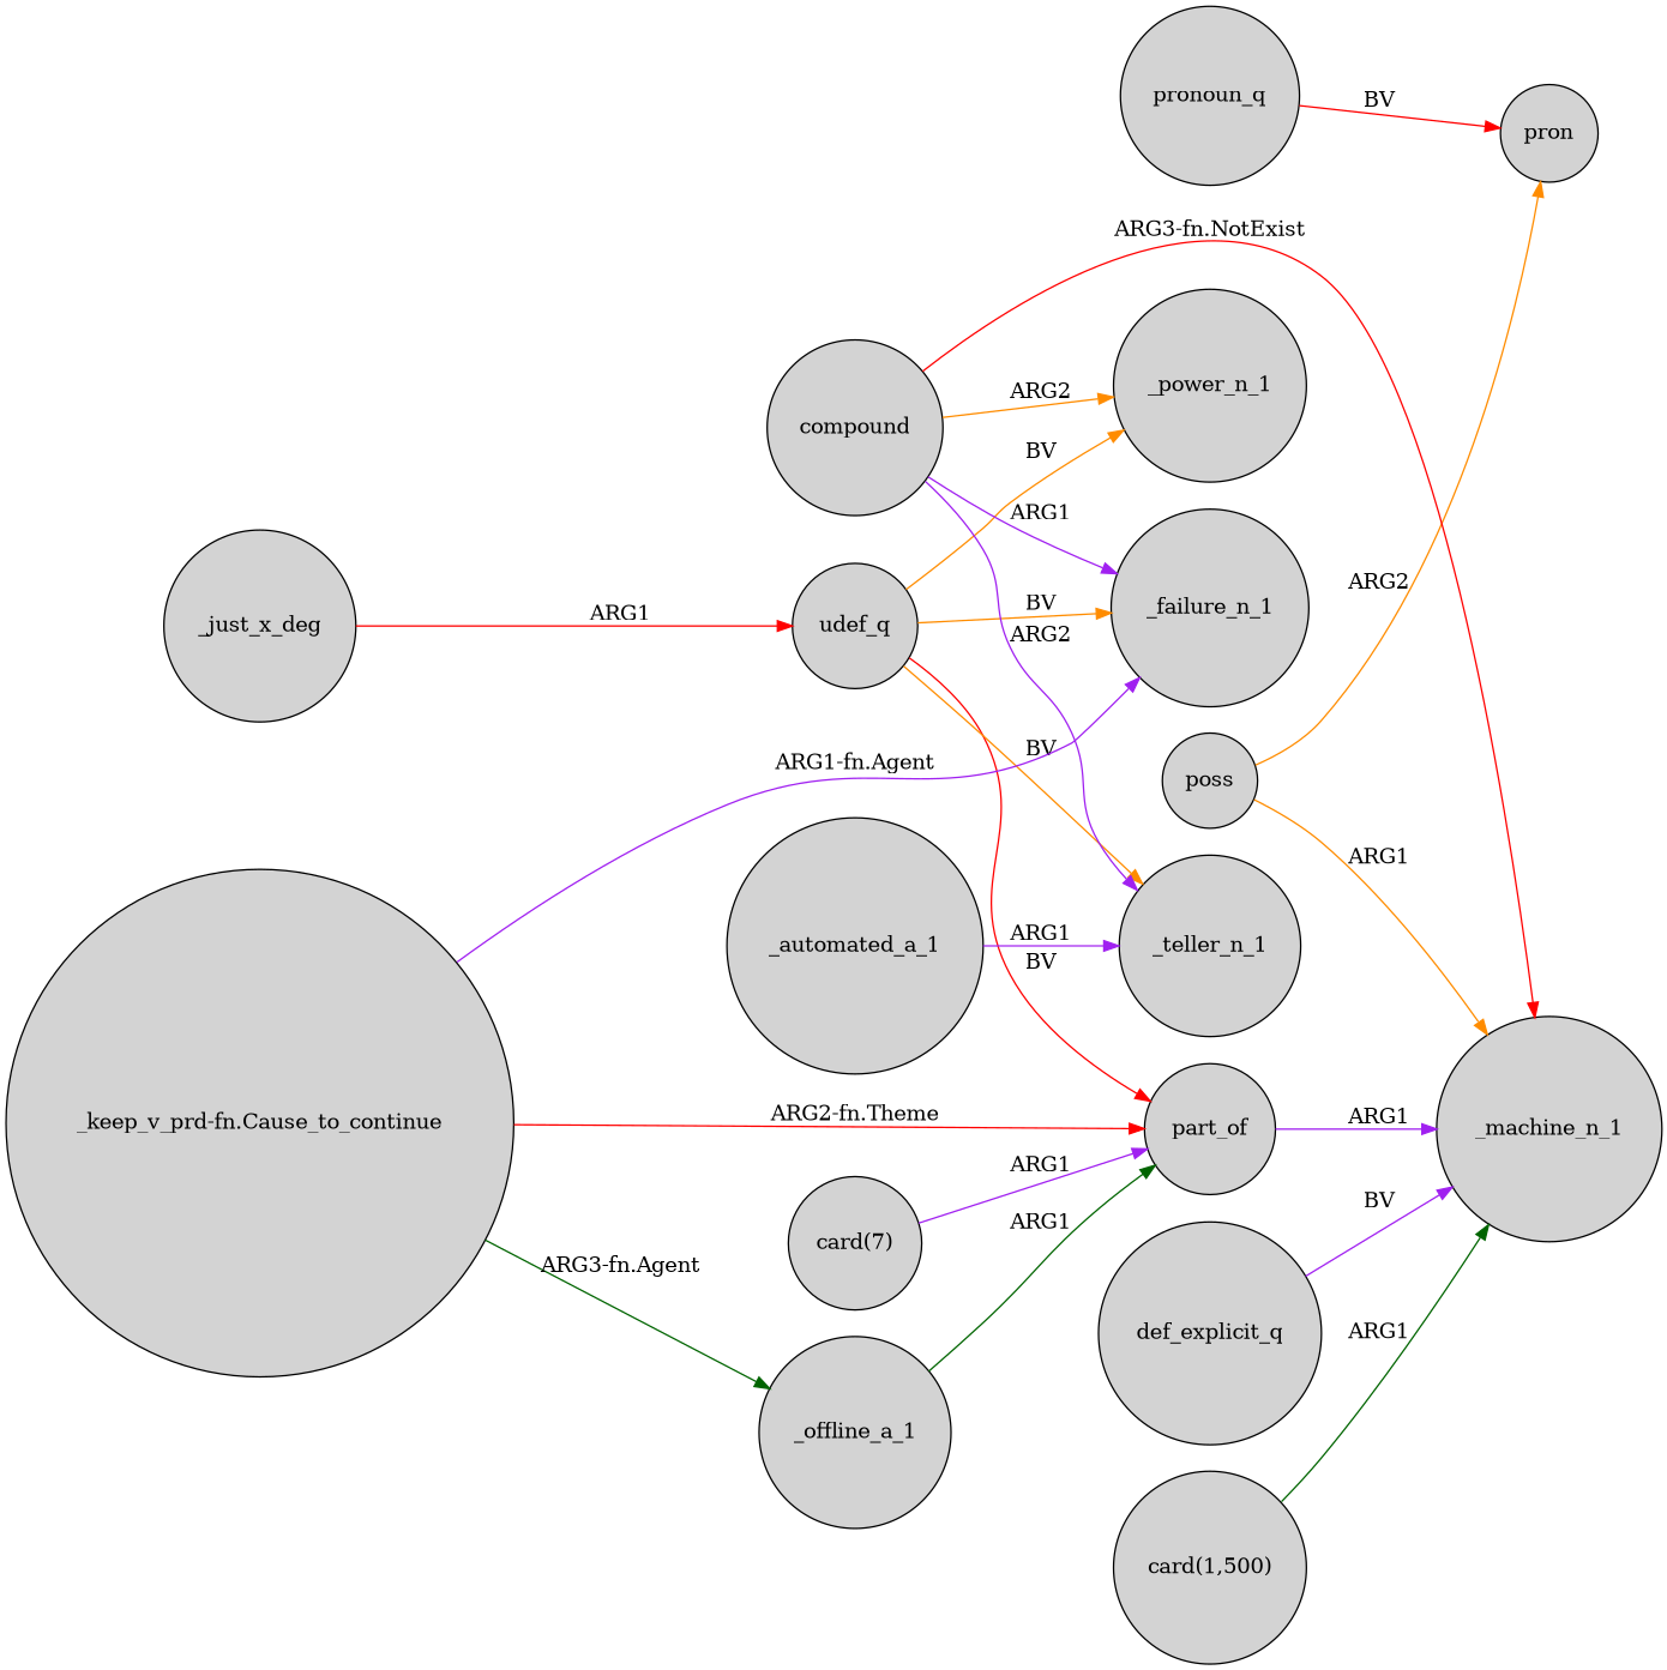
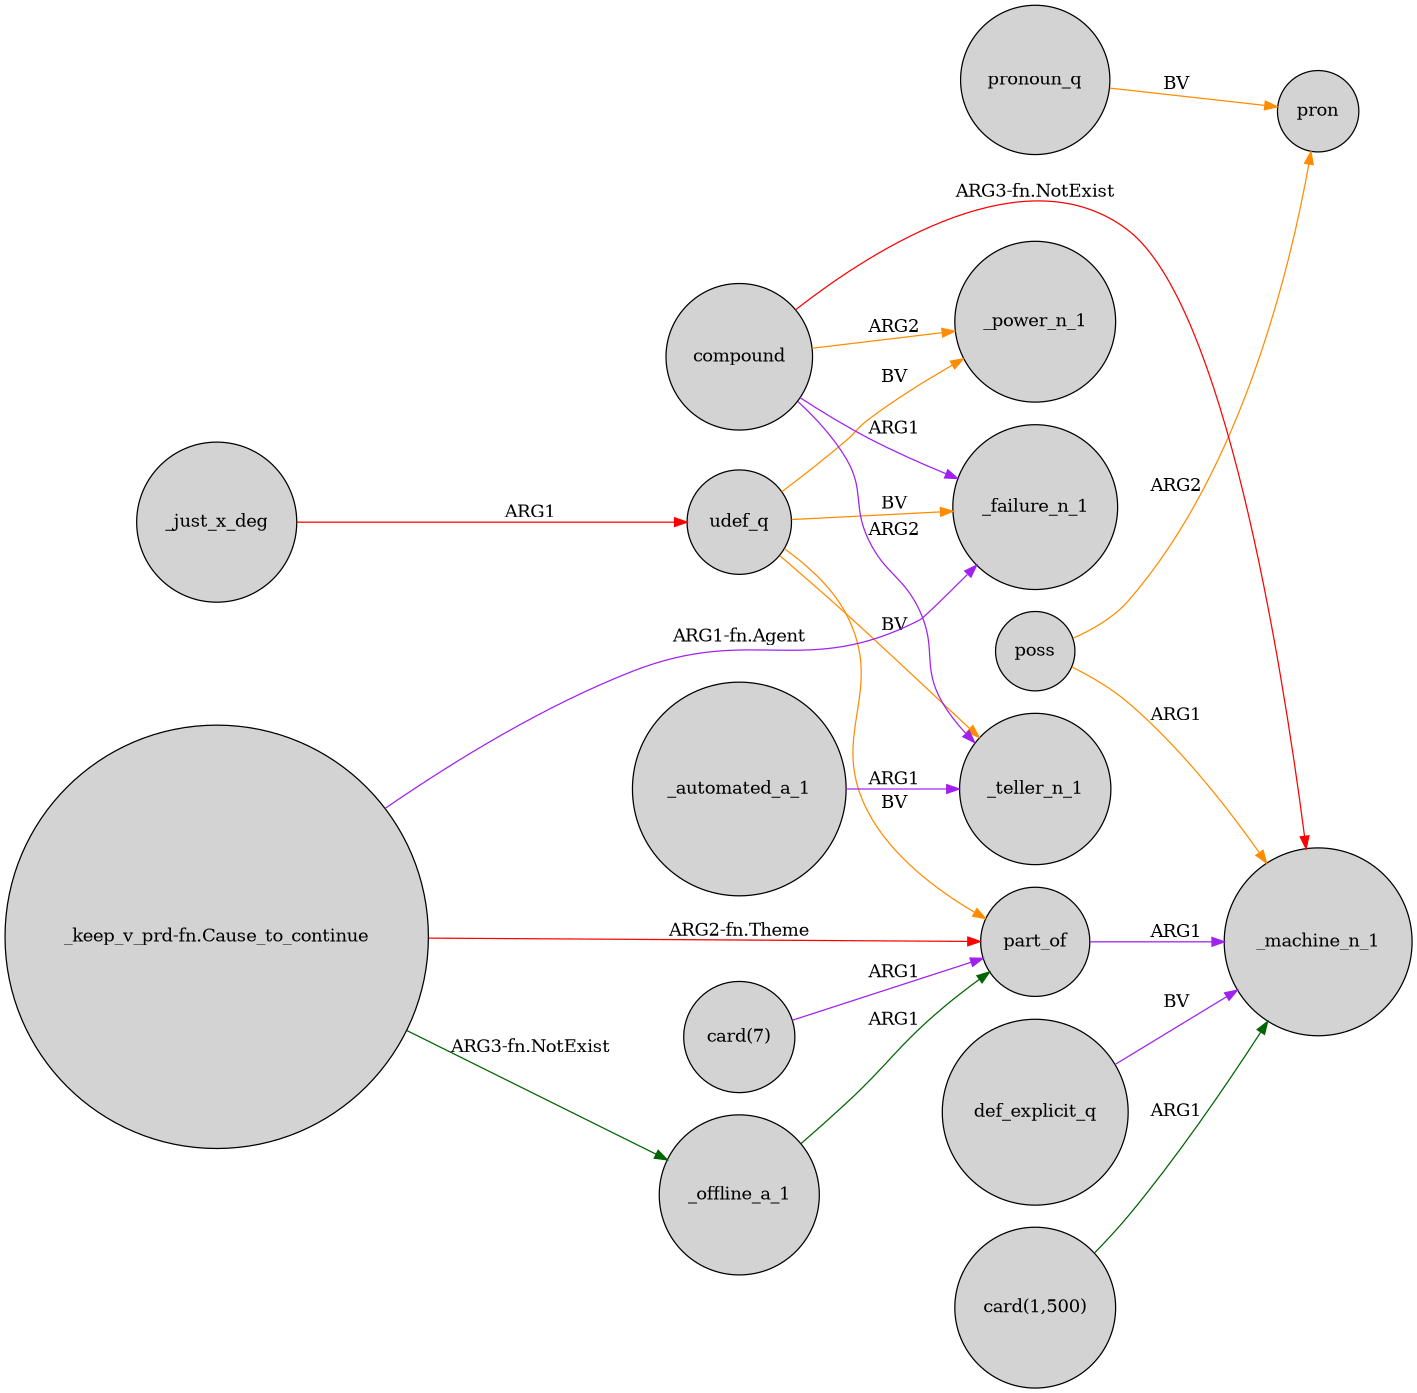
  digraph {
    rankdir=LR
    node [shape=circle style=filled]
    edge [color=darkorange]
    _just_x_deg
    udef_q
    part_of
    _failure_n_1
    _power_n_1
    _teller_n_1
    _machine_n_1
    poss
    pron
    def_explicit_q
    "_keep_v_prd-fn.Cause_to_continue"
    _offline_a_1
    "card(7)"
    "card(1,500)"
    compound
    pronoun_q
    _automated_a_1
    _just_x_deg -> udef_q [color=red label=ARG1]
-   udef_q -> part_of [color=red label=BV]
+   udef_q -> part_of [label=BV]
    udef_q -> _failure_n_1 [label=BV]
    udef_q -> _power_n_1 [label=BV]
    udef_q -> _teller_n_1 [label=BV]
    part_of -> _machine_n_1 [color=purple label=ARG1]
    poss -> _machine_n_1 [label=ARG1]
    poss -> pron [label=ARG2]
    def_explicit_q -> _machine_n_1 [color=purple label=BV]
    "_keep_v_prd-fn.Cause_to_continue" -> part_of [color=red label="ARG2-fn.Theme"]
    "_keep_v_prd-fn.Cause_to_continue" -> _failure_n_1 [color=purple label="ARG1-fn.Agent"]
-   "_keep_v_prd-fn.Cause_to_continue" -> _offline_a_1 [color=darkgreen label="ARG3-fn.Agent"]
+   "_keep_v_prd-fn.Cause_to_continue" -> _offline_a_1 [color=darkgreen label="ARG3-fn.NotExist"]
    _offline_a_1 -> part_of [color=darkgreen label=ARG1]
    "card(7)" -> part_of [color=purple label=ARG1]
    "card(1,500)" -> _machine_n_1 [color=darkgreen label=ARG1]
    compound -> _failure_n_1 [color=purple label=ARG1]
    compound -> _power_n_1 [label=ARG2]
    compound -> _teller_n_1 [color=purple label=ARG2]
    compound -> _machine_n_1 [color=red label="ARG3-fn.NotExist"]
-   pronoun_q -> pron [color=red label=BV]
+   pronoun_q -> pron [label=BV]
    _automated_a_1 -> _teller_n_1 [color=purple label=ARG1]
  }
